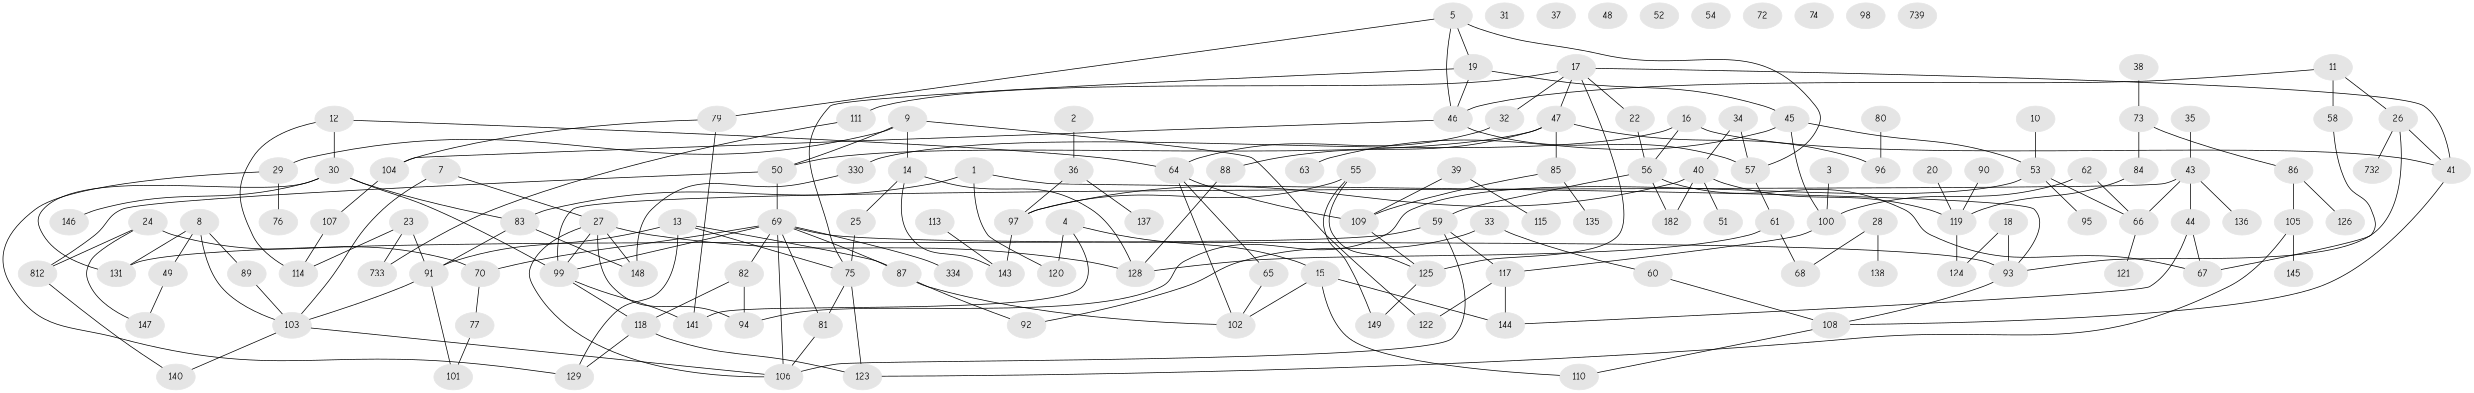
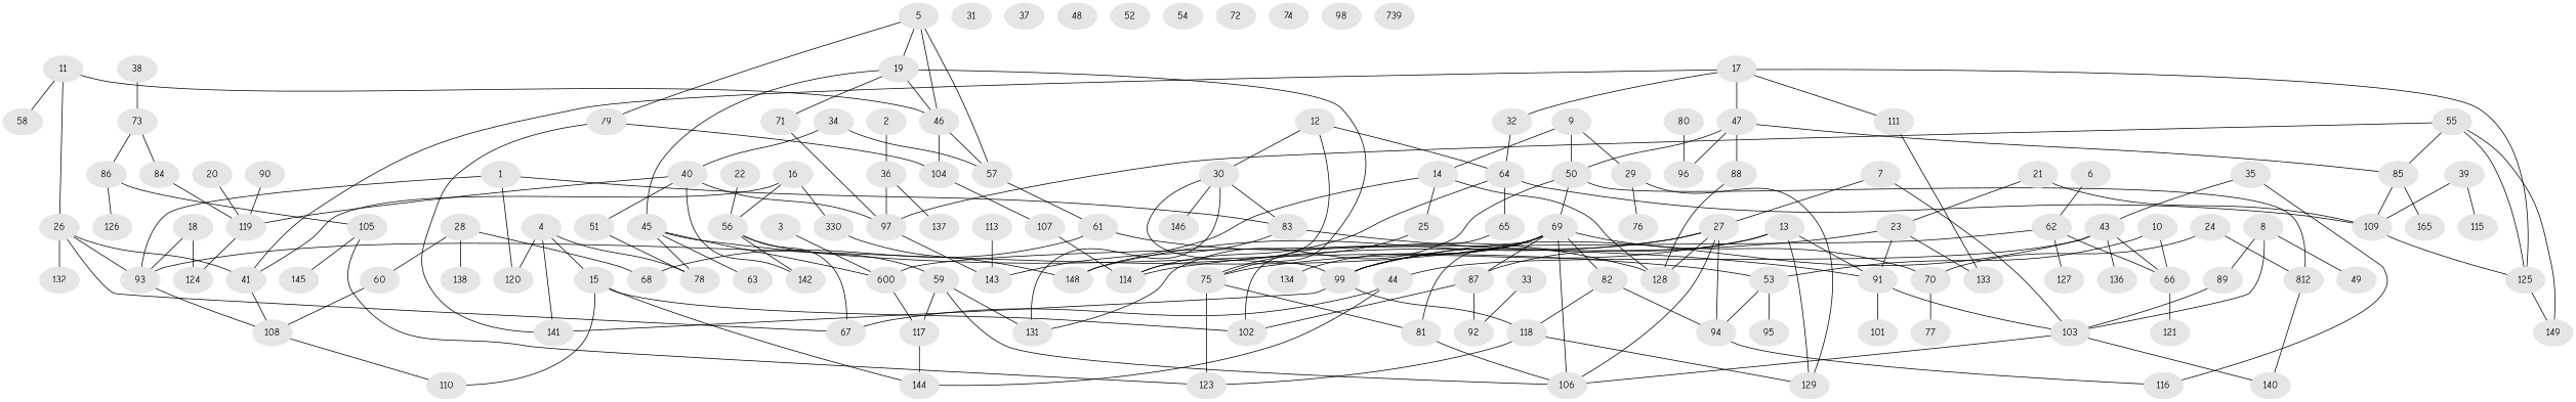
  graph {
    fontname="Comic Neue"
    node [color=gray90 fontname="Comic Neue" style=filled]
    edge [fontname="Comic Neue"]
    1
    83
    93
    120
    91
    148
    108
    2
    36
    97
    137
    3
-   100
+   100 [label=600]
    117
    4
    15
+   78
    141
    102
    110
    144
    5
    19
    46
    57
    79
    75
    45
+   71
    104
    61
+   6
    62
    66
+   127
    7
    27
    103
    128
    94
    99
    106
    140
    8
    49
    89
    131
-   147
    9
    14
    29
    50
-   122
    25
    143
    129
    76
    n58 [label=812]
    69
    10
    53
    95
    121
    11
    26
    58
    41
    67
-   132 [label=732]
+   132
    12
    30
    64
    114
    146
    109
    65
    13
    87
    81
    123
    92
    101
    16
    56
    n85 [label=330]
-   142 [label=182]
+   142
    59
    17
    22
    32
    47
    111
    125
    85
    88
    96
-   133 [label=733]
+   133
    149
    18
    124
    63
    20
    119
+   21
    23
    24
    70
    77
+   116
    118
    28
    68
    138
    31
    33
    60
    34
    40
    51
    35
    43
    44
    136
    37
    38
    73
    84
    86
    39
    115
    107
-   135
+   135 [label=165]
    48
    82
-   134 [label=334]
+   134
    52
    54
    55
    72
    105
    126
    74
    80
    145
    90
    98
    113
    n148 [label=739]
    1 -- 83
    1 -- 93
    1 -- 120
    83 -- 91
    83 -- 148
    93 -- 108
    91 -- 103
    91 -- 101
    108 -- 110
    2 -- 36
    36 -- 97
    36 -- 137
    97 -- 143
    3 -- 100
    100 -- 117
    117 -- 144
-   117 -- 122
    4 -- 120
    4 -- 15
+   4 -- 78
    4 -- 141
    15 -- 102
    15 -- 110
    15 -- 144
    5 -- 19
    5 -- 46
    5 -- 57
    5 -- 79
    19 -- 46
    19 -- 75
    19 -- 45
+   19 -- 71
    46 -- 57
    46 -- 104
    57 -- 61
    79 -- 141
    79 -- 104
    75 -- 81
    75 -- 123
    45 -- 100
+   45 -- 78
    45 -- 53
    45 -- 63
+   71 -- 97
    104 -- 107
    61 -- 128
    61 -- 68
+   6 -- 62
    62 -- 100
    62 -- 66
+   62 -- 127
    66 -- 121
    7 -- 27
    7 -- 103
    27 -- 148
    27 -- 128
    27 -- 94
    27 -- 99
    27 -- 106
    103 -- 106
    103 -- 140
+   94 -- 116
    99 -- 141
    99 -- 118
    8 -- 103
    8 -- 49
    8 -- 89
-   8 -- 131
-   49 -- 147
+   50 -- 131
    89 -- 103
    9 -- 14
    9 -- 29
    9 -- 50
-   9 -- 122
    14 -- 128
    14 -- 25
    14 -- 143
    29 -- 129
    29 -- 76
    50 -- n58
    50 -- 69
    25 -- 75
    n58 -- 140
    69 -- 93
    69 -- 99
    69 -- 106
    69 -- 87
    69 -- 81
    69 -- 70
    69 -- 82
    69 -- 134
-   53 -- 66
+   10 -- 66
    10 -- 53
    53 -- 94
    53 -- 95
    11 -- 46
    11 -- 26
    11 -- 58
    26 -- 93
    26 -- 41
-   58 -- 67
+   26 -- 67
    26 -- 132
    41 -- 108
    12 -- 30
    12 -- 64
    12 -- 114
    30 -- 83
    30 -- 99
    30 -- 131
    30 -- 146
-   64 -- 102
+   64 -- 114
    64 -- 109
    64 -- 65
    109 -- 125
    65 -- 102
    13 -- 91
    13 -- 75
    13 -- 129
    13 -- 87
    87 -- 102
    87 -- 92
    81 -- 106
    16 -- 41
    16 -- 56
    16 -- n85
    56 -- 67
    56 -- 142
    56 -- 59
    n85 -- 148
    59 -- 117
    59 -- 106
    59 -- 131
    17 -- 41
-   17 -- 22
    17 -- 32
    17 -- 47
    17 -- 111
    17 -- 125
    22 -- 56
    32 -- 64
    47 -- 50
    47 -- 85
    47 -- 88
    47 -- 96
    111 -- 133
    125 -- 149
    85 -- 109
    85 -- 135
    88 -- 128
    18 -- 93
    18 -- 124
    20 -- 119
    119 -- 124
+   21 -- 109
+   21 -- 23
    23 -- 91
    23 -- 114
    23 -- 133
-   24 -- 147
    24 -- n58
    24 -- 70
    70 -- 77
-   77 -- 101
    118 -- 129
    118 -- 123
    28 -- 68
    28 -- 138
    33 -- 92
-   33 -- 60
+   28 -- 60
    60 -- 108
    34 -- 57
    34 -- 40
    40 -- 97
    40 -- 142
    40 -- 119
    40 -- 51
+   51 -- 78
+   35 -- 116
    35 -- 43
    43 -- 66
    43 -- 99
    43 -- 44
    43 -- 136
    44 -- 144
    44 -- 67
    38 -- 73
    73 -- 84
    73 -- 86
    84 -- 119
    86 -- 105
    86 -- 126
    39 -- 109
    39 -- 115
    107 -- 114
    82 -- 94
    82 -- 118
    55 -- 97
    55 -- 125
+   55 -- 85
    55 -- 149
    105 -- 123
    105 -- 145
    80 -- 96
    90 -- 119
    113 -- 143
  }
